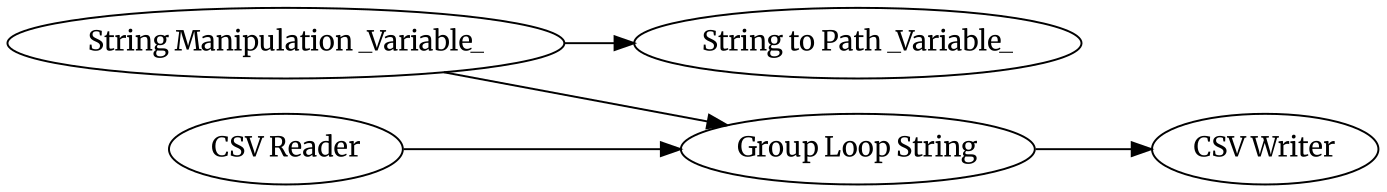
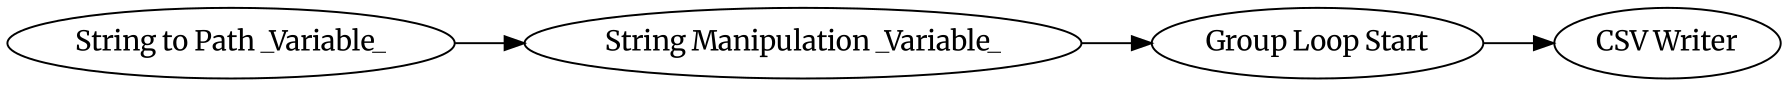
  digraph {
    fontname=Merriweather
    rankdir=LR
    node [fontname=Merriweather]
    edge [fontname=Merriweather]
    n1 [label="String to Path _Variable_"]
    n2 [label="CSV Writer"]
    n3 [label="String Manipulation _Variable_"]
-   n4 [label="Group Loop String"]
-   n5 [label="CSV Reader"]
-   n3 -> n1
+   n4 [label="Group Loop Start"]
+   n1 -> n3
    n3 -> n4
    n4 -> n2
-   n5 -> n4
  }
